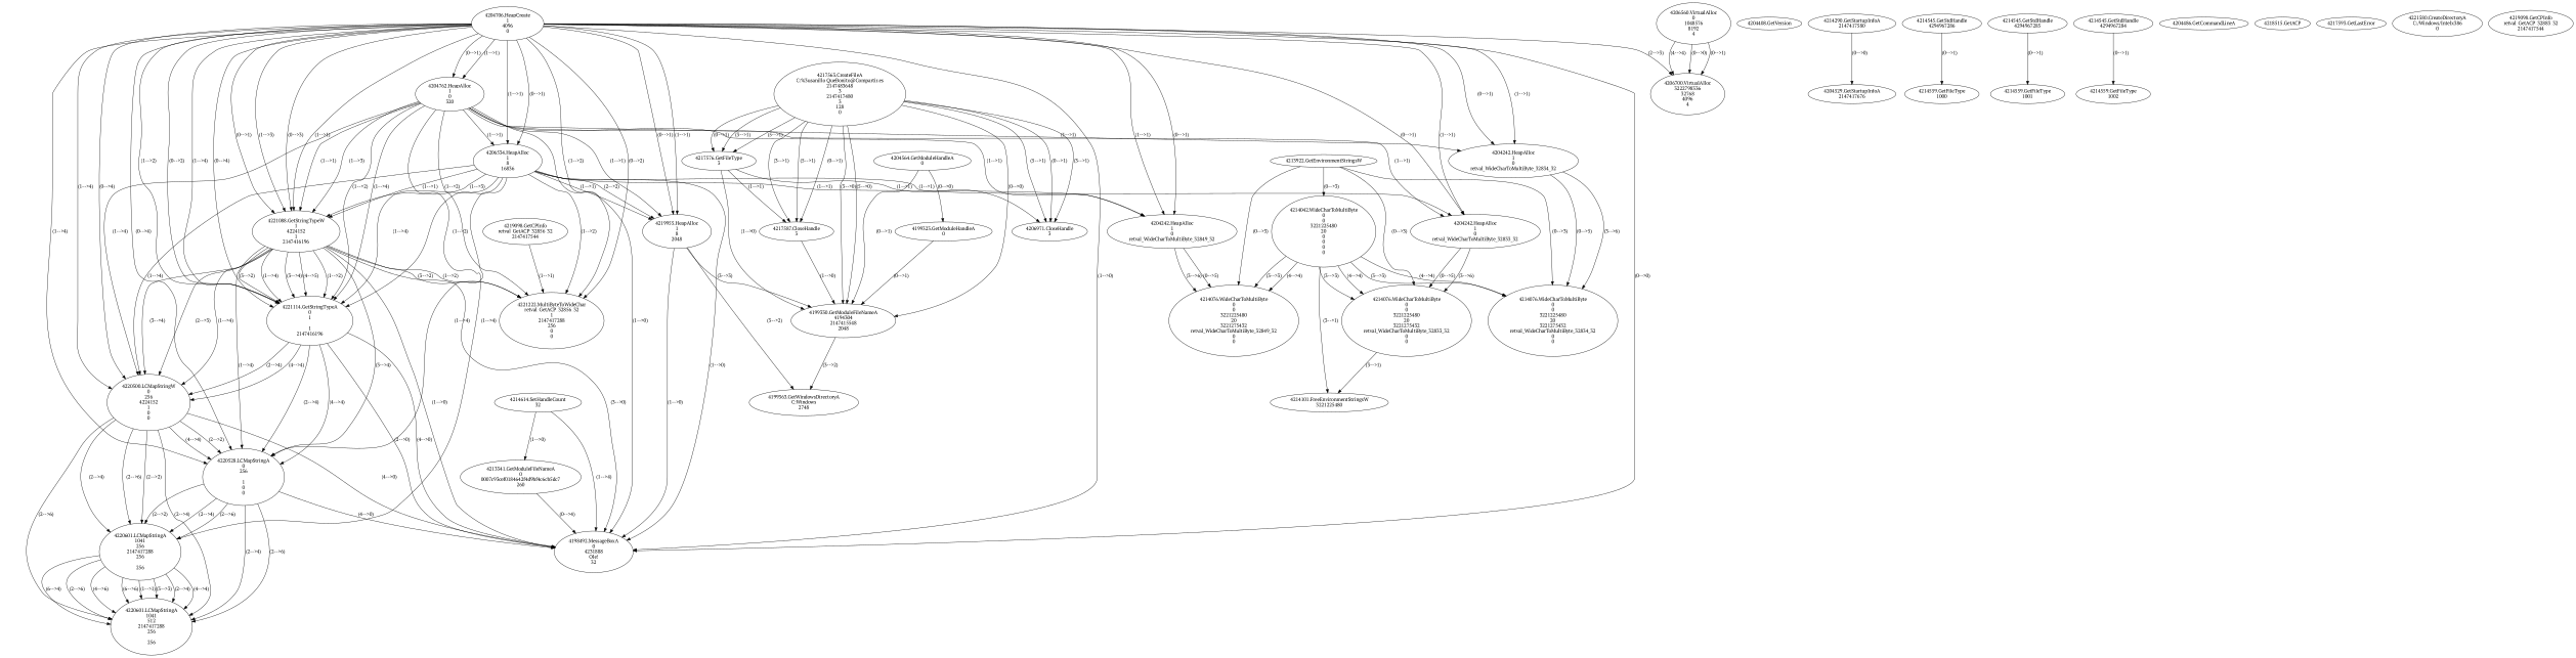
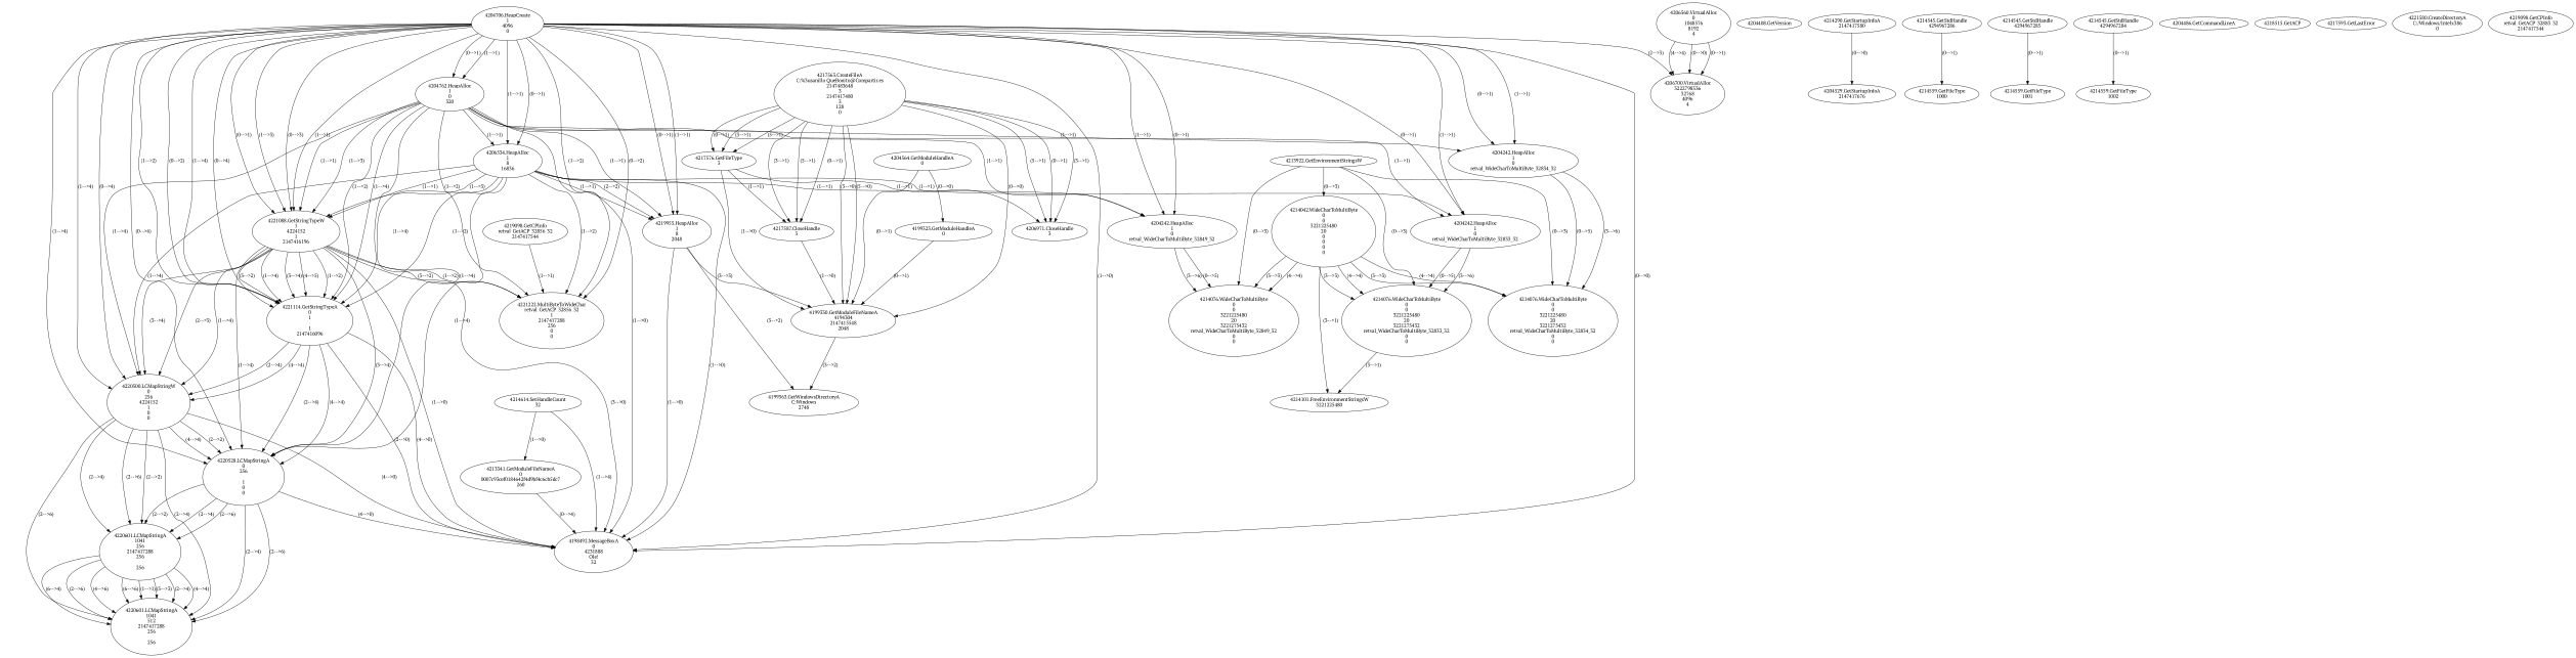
  digraph {
    fontname="PT Serif"
    node [fontname="PT Serif"]
    edge [fontname="PT Serif"]
    n1 [label="4213341.GetModuleFileNameA\n0\n0007c93cef0184642f4d9bf4c6cb5dc7\n260"]
    n2 [label="4198492.MessageBoxA\n0\n4231888\nOle!\n32"]
    n3 [label="4204408.GetVersion\n"]
    n4 [label="4204706.HeapCreate\n1\n4096\n0"]
    n5 [label="4204762.HeapAlloc\n1\n0\n320"]
    n6 [label="4206534.HeapAlloc\n1\n8\n16836"]
    n7 [label="4206700.VirtualAlloc\n3222798336\n32768\n4096\n4"]
    n8 [label="4204242.HeapAlloc\n1\n0\nretval_WideCharToMultiByte_32833_32"]
    n9 [label="4204242.HeapAlloc\n1\n0\nretval_WideCharToMultiByte_32834_32"]
    n10 [label="4204242.HeapAlloc\n1\n0\nretval_WideCharToMultiByte_32849_32"]
    n11 [label="4219955.HeapAlloc\n1\n8\n2048"]
    n12 [label="4221088.GetStringTypeW\n1\n4224152\n1\n2147416196"]
-   n13 [label="4221114.GetStringTypeA\n0\n1\n\n1\n2147416196"]
+   n13 [label="4221114.GetStringTypeA\n0\n1\n\n1\n2147416096"]
    n14 [label="4220500.LCMapStringW\n0\n256\n4224152\n1\n0\n0"]
    n15 [label="4220528.LCMapStringA\n0\n256\n\n1\n0\n0"]
    n16 [label="4221222.MultiByteToWideChar\nretval_GetACP_32856_32\n1\n2147417288\n256\n0\n0"]
    n17 [label="4214076.WideCharToMultiByte\n0\n0\n3221225480\n20\n3221275432\nretval_WideCharToMultiByte_32833_32\n0\n0"]
    n18 [label="4214076.WideCharToMultiByte\n0\n0\n3221225480\n20\n3221275432\nretval_WideCharToMultiByte_32834_32\n0\n0"]
    n19 [label="4214076.WideCharToMultiByte\n0\n0\n3221225480\n20\n3221275432\nretval_WideCharToMultiByte_32849_32\n0\n0"]
    n20 [label="4199330.GetModuleFileNameA\n4194304\n2147415548\n2048"]
    n21 [label="4199363.GetWindowsDirectoryA\nC:\Windows\n2748"]
    n22 [label="4220601.LCMapStringA\n1041\n256\n2147417288\n256\n\n256"]
    n23 [label="4220601.LCMapStringA\n1041\n512\n2147417288\n256\n\n256"]
    n24 [label="4206560.VirtualAlloc\n0\n1048576\n8192\n4"]
    n25 [label="4214290.GetStartupInfoA\n2147417580"]
    n26 [label="4204529.GetStartupInfoA\n2147417676"]
    n27 [label="4214545.GetStdHandle\n4294967286"]
    n28 [label="4214559.GetFileType\n1000"]
    n29 [label="4214545.GetStdHandle\n4294967285"]
    n30 [label="4214559.GetFileType\n1001"]
    n31 [label="4214545.GetStdHandle\n4294967284"]
    n32 [label="4214559.GetFileType\n1002"]
    n33 [label="4214614.SetHandleCount\n32"]
    n34 [label="4204486.GetCommandLineA\n"]
    n35 [label="4213922.GetEnvironmentStringsW\n"]
    n36 [label="4214042.WideCharToMultiByte\n0\n0\n3221225480\n20\n0\n0\n0\n0"]
    n37 [label="4214101.FreeEnvironmentStringsW\n3221225480"]
    n38 [label="4218515.GetACP\n"]
    n39 [label="4204564.GetModuleHandleA\n0"]
    n40 [label="4199323.GetModuleHandleA\n0"]
    n41 [label="4217563.CreateFileA\nC:\Gusanillo QueBonito@Compartir.es\n2147483648\n3\n2147417480\n3\n128\n0"]
    n42 [label="4217576.GetFileType\n3"]
    n43 [label="4217587.CloseHandle\n3"]
    n44 [label="4206971.CloseHandle\n3"]
    n45 [label="4217593.GetLastError\n"]
    n46 [label="4221580.CreateDirectoryA\nC:/Windows/Intelx386\n0"]
    n47 [label="4219098.GetCPInfo\nretval_GetACP_32883_32\n2147417544"]
    n48 [label="4219098.GetCPInfo\nretval_GetACP_32856_32\n2147417544"]
    n1 -> n2 [label="(0-->4)"]
    n4 -> n2 [label="(1-->0)"]
    n4 -> n2 [label="(0-->0)"]
    n4 -> n5 [label="(1-->1)"]
    n4 -> n5 [label="(0-->1)"]
    n4 -> n6 [label="(1-->1)"]
    n4 -> n6 [label="(0-->1)"]
    n4 -> n7 [label="(2-->3)"]
    n4 -> n8 [label="(1-->1)"]
    n4 -> n8 [label="(0-->1)"]
    n4 -> n9 [label="(1-->1)"]
    n4 -> n9 [label="(0-->1)"]
    n4 -> n10 [label="(1-->1)"]
    n4 -> n10 [label="(0-->1)"]
    n4 -> n11 [label="(1-->1)"]
    n4 -> n11 [label="(0-->1)"]
    n4 -> n12 [label="(1-->1)"]
    n4 -> n12 [label="(0-->1)"]
    n4 -> n12 [label="(1-->3)"]
    n4 -> n12 [label="(0-->3)"]
    n4 -> n13 [label="(1-->2)"]
    n4 -> n13 [label="(0-->2)"]
    n4 -> n13 [label="(1-->4)"]
    n4 -> n13 [label="(0-->4)"]
    n4 -> n14 [label="(1-->4)"]
    n4 -> n14 [label="(0-->4)"]
    n4 -> n15 [label="(1-->4)"]
    n4 -> n15 [label="(0-->4)"]
    n4 -> n16 [label="(1-->2)"]
    n4 -> n16 [label="(0-->2)"]
    n5 -> n2 [label="(1-->0)"]
    n5 -> n6 [label="(1-->1)"]
    n5 -> n8 [label="(1-->1)"]
    n5 -> n9 [label="(1-->1)"]
    n5 -> n10 [label="(1-->1)"]
    n5 -> n11 [label="(1-->1)"]
    n5 -> n12 [label="(1-->1)"]
    n5 -> n12 [label="(1-->3)"]
    n5 -> n13 [label="(1-->2)"]
    n5 -> n13 [label="(1-->4)"]
    n5 -> n14 [label="(1-->4)"]
-   n5 -> n22 [label="(1-->4)"]
+   n5 -> n15 [label="(1-->4)"]
    n5 -> n16 [label="(1-->2)"]
    n6 -> n2 [label="(1-->0)"]
    n6 -> n8 [label="(1-->1)"]
    n6 -> n10 [label="(1-->1)"]
    n6 -> n11 [label="(1-->1)"]
    n6 -> n11 [label="(2-->2)"]
    n6 -> n12 [label="(1-->1)"]
    n6 -> n12 [label="(1-->3)"]
    n6 -> n13 [label="(1-->2)"]
    n6 -> n13 [label="(1-->4)"]
    n6 -> n14 [label="(1-->4)"]
    n6 -> n15 [label="(1-->4)"]
    n6 -> n16 [label="(1-->2)"]
    n8 -> n17 [label="(0-->5)"]
    n8 -> n17 [label="(3-->6)"]
    n9 -> n18 [label="(0-->5)"]
    n9 -> n18 [label="(3-->6)"]
    n10 -> n19 [label="(0-->5)"]
    n10 -> n19 [label="(3-->6)"]
    n11 -> n2 [label="(1-->0)"]
    n11 -> n20 [label="(3-->3)"]
    n11 -> n21 [label="(3-->2)"]
    n12 -> n2 [label="(1-->0)"]
    n12 -> n2 [label="(3-->0)"]
    n12 -> n13 [label="(1-->2)"]
    n12 -> n13 [label="(3-->2)"]
    n12 -> n13 [label="(1-->4)"]
    n12 -> n13 [label="(3-->4)"]
    n12 -> n13 [label="(4-->5)"]
    n12 -> n14 [label="(2-->3)"]
    n12 -> n14 [label="(1-->4)"]
    n12 -> n14 [label="(3-->4)"]
    n12 -> n15 [label="(1-->4)"]
    n12 -> n15 [label="(3-->4)"]
    n12 -> n16 [label="(1-->2)"]
    n12 -> n16 [label="(3-->2)"]
    n13 -> n2 [label="(2-->0)"]
    n13 -> n2 [label="(4-->0)"]
    n13 -> n14 [label="(2-->4)"]
    n13 -> n14 [label="(4-->4)"]
    n13 -> n15 [label="(2-->4)"]
    n13 -> n15 [label="(4-->4)"]
    n14 -> n2 [label="(4-->0)"]
    n14 -> n15 [label="(2-->2)"]
    n14 -> n15 [label="(4-->4)"]
    n14 -> n22 [label="(2-->2)"]
    n14 -> n22 [label="(2-->4)"]
    n14 -> n22 [label="(2-->6)"]
    n14 -> n23 [label="(2-->4)"]
    n14 -> n23 [label="(2-->6)"]
    n15 -> n2 [label="(4-->0)"]
    n15 -> n22 [label="(2-->2)"]
    n15 -> n22 [label="(2-->4)"]
    n15 -> n22 [label="(2-->6)"]
    n15 -> n23 [label="(2-->4)"]
    n15 -> n23 [label="(2-->6)"]
    n17 -> n37 [label="(3-->1)"]
    n20 -> n21 [label="(3-->2)"]
    n22 -> n23 [label="(1-->1)"]
    n22 -> n23 [label="(3-->3)"]
    n22 -> n23 [label="(2-->4)"]
    n22 -> n23 [label="(4-->4)"]
    n22 -> n23 [label="(6-->4)"]
    n22 -> n23 [label="(2-->6)"]
    n22 -> n23 [label="(4-->6)"]
    n22 -> n23 [label="(6-->6)"]
    n24 -> n7 [label="(0-->1)"]
    n24 -> n7 [label="(4-->4)"]
    n24 -> n7 [label="(0-->0)"]
    n25 -> n26 [label="(0-->0)"]
    n27 -> n28 [label="(0-->1)"]
    n29 -> n30 [label="(0-->1)"]
    n31 -> n32 [label="(0-->1)"]
    n33 -> n1 [label="(1-->0)"]
    n33 -> n2 [label="(1-->4)"]
    n35 -> n17 [label="(0-->3)"]
    n35 -> n18 [label="(0-->3)"]
    n35 -> n19 [label="(0-->3)"]
    n35 -> n36 [label="(0-->3)"]
    n36 -> n17 [label="(3-->3)"]
    n36 -> n17 [label="(4-->4)"]
    n36 -> n18 [label="(3-->3)"]
    n36 -> n18 [label="(4-->4)"]
    n36 -> n19 [label="(3-->3)"]
    n36 -> n19 [label="(4-->4)"]
    n36 -> n37 [label="(3-->1)"]
    n39 -> n20 [label="(0-->1)"]
    n39 -> n40 [label="(0-->0)"]
    n40 -> n20 [label="(0-->1)"]
    n41 -> n20 [label="(3-->0)"]
    n41 -> n20 [label="(5-->0)"]
    n41 -> n20 [label="(0-->0)"]
    n41 -> n42 [label="(3-->1)"]
    n41 -> n42 [label="(5-->1)"]
    n41 -> n42 [label="(0-->1)"]
    n41 -> n43 [label="(3-->1)"]
    n41 -> n43 [label="(5-->1)"]
    n41 -> n43 [label="(0-->1)"]
    n41 -> n44 [label="(3-->1)"]
    n41 -> n44 [label="(5-->1)"]
    n41 -> n44 [label="(0-->1)"]
    n42 -> n20 [label="(1-->0)"]
    n42 -> n43 [label="(1-->1)"]
    n42 -> n44 [label="(1-->1)"]
    n43 -> n20 [label="(1-->0)"]
    n48 -> n16 [label="(1-->1)"]
  }
